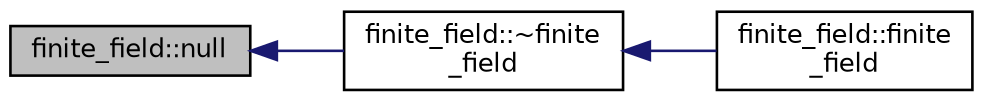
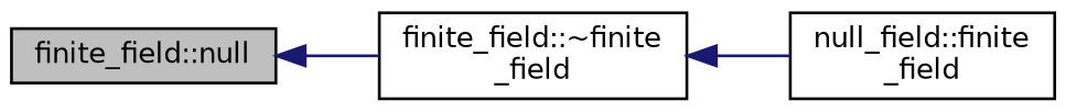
  digraph {
    fontname="DejaVu Sans"
    rankdir=LR
    node [color=black fillcolor=white fontname="DejaVu Sans" fontsize=10 shape=record style=filled]
    edge [color=midnightblue dir=back fontname="DejaVu Sans" fontsize=10 labelfontname=Helvetica labelfontsize=10 style=solid]
    n1 [fillcolor=grey75 fontcolor=black height=0.2 label="finite_field::null" width=0.4]
    n2 [height=0.2 label="finite_field::~finite\l_field" width=0.4]
-   n3 [height=0.2 label="finite_field::finite\l_field" width=0.4]
+   n3 [height=0.2 label="null_field::finite\l_field" width=0.4]
    n1 -> n2
    n2 -> n3
  }
